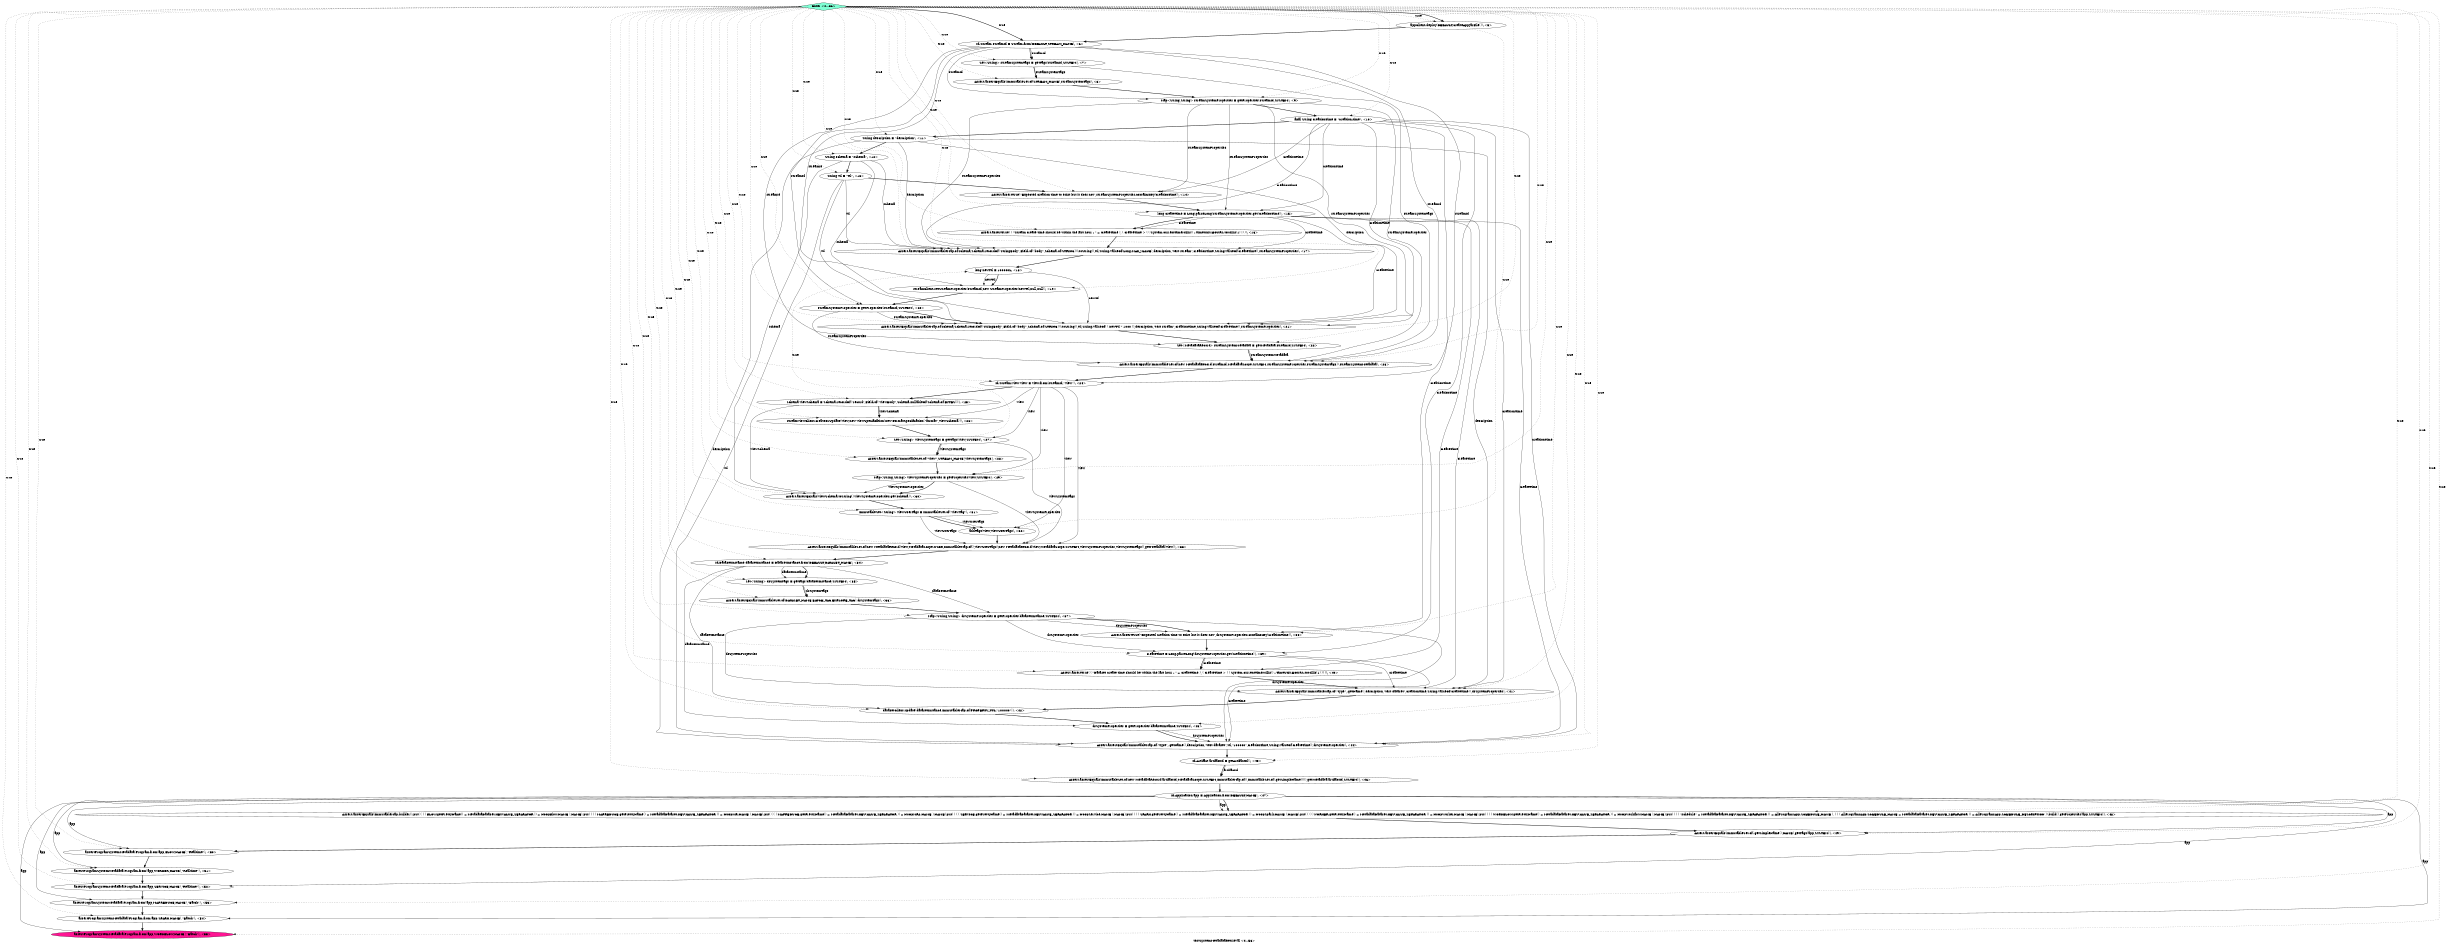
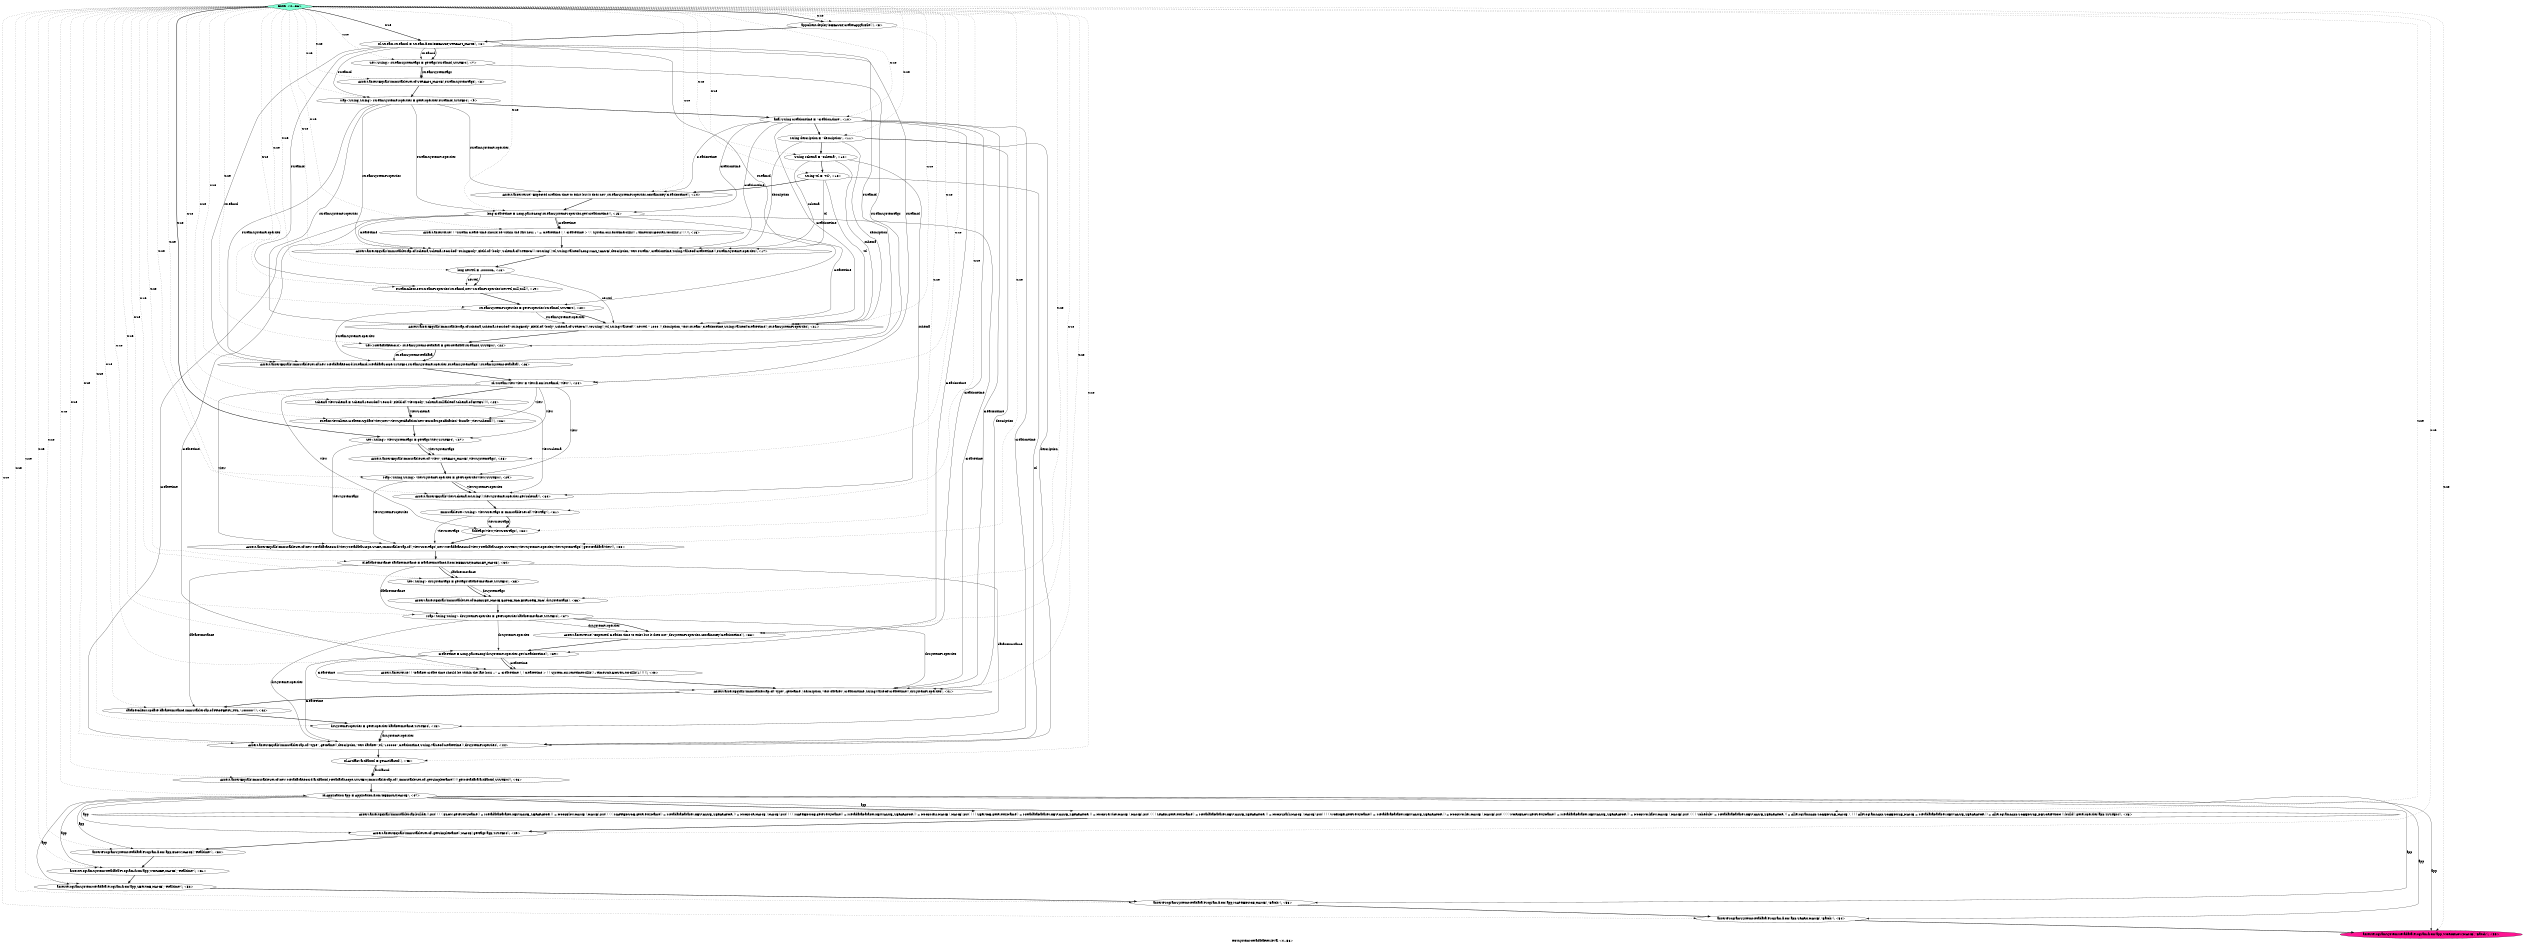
  digraph {
    label="testSystemMetadataRetrieval <4...56>"
    node [fillcolor=white shape=ellipse style=filled]
    edge [style=solid]
    n1 [label="ImmutableSet<String> viewUserTags = ImmutableSet.of(\"viewTag\"); <31>"]
    n2 [label="Assert.assertEquals(ImmutableSet.of(new MetadataRecord(view,MetadataScope.USER,ImmutableMap.of(),viewUserTags),new MetadataRecord(view,MetadataScope.SYSTEM,viewSystemProperties,viewSystemTags)),getMetadata(view)); <33>"]
    n3 [label="addTags(view,viewUserTags); <32>"]
    n4 [label="Id.DatasetInstance datasetInstance = DatasetInstance.from(DEFAULT,DATASET_NAME); <34>"]
    n5 [label="assertProgramSystemMetadata(Program.from(app,FLOW,NAME),\"Realtime\"); <50>"]
    n6 [label="assertProgramSystemMetadata(Program.from(app,WORKER,NAME),\"Realtime\"); <51>"]
    n7 [label="assertProgramSystemMetadata(Program.from(app,SERVICE,NAME),\"Realtime\"); <52>"]
    n8 [label="dsSystemProperties = getProperties(datasetInstance,SYSTEM); <43>"]
    n9 [label="Set<String> dsSystemTags = getTags(datasetInstance,SYSTEM); <35>"]
    n10 [label="datasetClient.update(datasetInstance,ImmutableMap.of(PROPERTY_TTL,\"100000\")); <42>"]
    n11 [label="Map<String,String> dsSystemProperties = getProperties(datasetInstance,SYSTEM); <37>"]
    n12 [label="Assert.assertEquals(ImmutableMap.of(\"type\",.getName(),description,\"test dataset\",ttl,\"100000\",creationTime,String.valueOf(createTime)),dsSystemProperties); <44>"]
    n13 [label="Assert.assertEquals(ImmutableSet.of(DATASET_NAME,BATCH_TAG,EXPLORE_TAG),dsSystemTags); <36>"]
    n14 [label="createTime = Long.parseLong(dsSystemProperties.get(creationTime)); <39>"]
    n15 [label="Assert.assertEquals(ImmutableMap.of(\"type\",.getName(),description,\"test dataset\",creationTime,String.valueOf(createTime)),dsSystemProperties); <41>"]
    n16 [label="Assert.assertTrue(\"Expected creation time to exist but it does not\",dsSystemProperties.containsKey(creationTime)); <38>"]
    n17 [label="Map<String,String> streamSystemProperties = getProperties(streamId,SYSTEM); <9>"]
    n18 [label="Assert.assertEquals(ImmutableMap.of(schema,Schema.recordOf(\"stringBody\",Field.of(\"body\",Schema.of(STRING))).toString(),ttl,String.valueOf(Long.MAX_VALUE),description,\"test stream\",creationTime,String.valueOf(createTime)),streamSystemProperties); <17>"]
    n19 [label="final String creationTime = \"creation-time\"; <10>"]
    n20 [label="long createTime = Long.parseLong(streamSystemProperties.get(creationTime)); <15>"]
    n21 [label="Assert.assertEquals(ImmutableMap.of(schema,Schema.recordOf(\"stringBody\",Field.of(\"body\",Schema.of(STRING))).toString(),ttl,String.valueOf( ( newTtl * 1000 )),description,\"test stream\",creationTime,String.valueOf(createTime)),streamSystemProperties); <21>"]
    n22 [label="Assert.assertTrue(\"Expected creation time to exist but it does not\",streamSystemProperties.containsKey(creationTime)); <14>"]
    n23 [label="Assert.assertEquals(ImmutableSet.of(new MetadataRecord(streamId,MetadataScope.SYSTEM,streamSystemProperties,streamSystemTags)),streamSystemMetadata); <23>"]
    n24 [label="long newTtl = 100000L; <18>"]
    n25 [label="String description = \"description\"; <11>"]
    n26 [label="Assert.assertTrue( ( \"Dataset create time should be within the last hour - \" + createTime ), ( createTime > ( ( System.currentTimeMillis() - TimeUnit.HOURS.toMillis(1) )) )); <40>"]
    n27 [label="Assert.assertTrue( ( \"Stream create time should be within the last hour - \" + createTime ), ( createTime > ( ( System.currentTimeMillis() - TimeUnit.HOURS.toMillis(1) )) )); <16>"]
    n28 [label="Set<MetadataRecord> streamSystemMetadata = getMetadata(streamId,SYSTEM); <22>"]
    n29 [label="Id.Stream.View view = View.from(streamId,\"view\"); <24>"]
    n30 [label="Id.Artifact artifactId = getArtifactId(); <45>"]
    n31 [label="Assert.assertEquals(ImmutableSet.of(new MetadataRecord(artifactId,MetadataScope.SYSTEM,ImmutableMap.of(),ImmutableSet.of(.getSimpleName()))),getMetadata(artifactId,SYSTEM)); <46>"]
    n32 [label="streamClient.setStreamProperties(streamId,new StreamProperties(newTtl,null,null)); <19>"]
    n33 [label="assertProgramSystemMetadata(Program.from(app,MAPREDUCE,NAME),\"Batch\"); <53>"]
    n34 [label="Map<String,String> viewSystemProperties = getProperties(view,SYSTEM); <29>"]
    n35 [label="Assert.assertEquals(viewSchema.toString(),viewSystemProperties.get(schema)); <30>"]
    n36 [label="Assert.assertEquals(ImmutableSet.of(STREAM_NAME),streamSystemTags); <8>"]
    n37 [label="String schema = \"schema\"; <12>"]
    n38 [label="Assert.assertEquals(ImmutableMap.builder().put( ( ( ( FLOW.getPrettyName() + MetadataDataset.KEYVALUE_SEPARATOR )) + NoOpFlow.NAME ),NAME).put( ( ( ( MAPREDUCE.getPrettyName() + MetadataDataset.KEYVALUE_SEPARATOR )) + NoOpMR.NAME ),NAME).put( ( ( ( MAPREDUCE.getPrettyName() + MetadataDataset.KEYVALUE_SEPARATOR )) + NoOpMR2.NAME ),NAME).put( ( ( ( SERVICE.getPrettyName() + MetadataDataset.KEYVALUE_SEPARATOR )) + NoOpService.NAME ),NAME).put( ( ( ( SPARK.getPrettyName() + MetadataDataset.KEYVALUE_SEPARATOR )) + NoOpSpark.NAME ),NAME).put( ( ( ( WORKER.getPrettyName() + MetadataDataset.KEYVALUE_SEPARATOR )) + NoOpWorker.NAME ),NAME).put( ( ( ( WORKFLOW.getPrettyName() + MetadataDataset.KEYVALUE_SEPARATOR )) + NoOpWorkflow.NAME ),NAME).put( ( ( ( \"schedule\" + MetadataDataset.KEYVALUE_SEPARATOR )) + AllProgramsApp.SCHEDULE_NAME ), ( ( ( AllProgramsApp.SCHEDULE_NAME + MetadataDataset.KEYVALUE_SEPARATOR )) + AllProgramsApp.SCHEDULE_DESCRIPTION )).build(),getProperties(app,SYSTEM)); <48>"]
    n39 [label="Assert.assertEquals(ImmutableSet.of(.getSimpleName(),NAME),getTags(app,SYSTEM)); <49>"]
    n40 [label="Set<String> viewSystemTags = getTags(view,SYSTEM); <27>"]
    n41 [label="streamViewClient.createOrUpdate(view,new ViewSpecification(new FormatSpecification(\"format\",viewSchema))); <26>"]
    n42 [label="Schema viewSchema = Schema.recordOf(\"record\",Field.of(\"viewBody\",Schema.nullableOf(Schema.of(BYTES)))); <25>"]
    n43 [label="Assert.assertEquals(ImmutableSet.of(\"view\",STREAM_NAME),viewSystemTags); <28>"]
    n44 [label="String ttl = \"ttl\"; <13>"]
    n45 [label="Id.Application app = Application.from(DEFAULT,NAME); <47>"]
    n46 [label="assertProgramSystemMetadata(Program.from(app,SPARK,NAME),\"Batch\"); <54>"]
    n47 [fillcolor=deeppink label="assertProgramSystemMetadata(Program.from(app,WORKFLOW,NAME),\"Batch\"); <55>"]
    n48 [label="streamSystemProperties = getProperties(streamId,SYSTEM); <20>"]
    n49 [label="Id.Stream streamId = Stream.from(DEFAULT,STREAM_NAME); <6>"]
    n50 [label="Set<String> streamSystemTags = getTags(streamId,SYSTEM); <7>"]
    n51 [fillcolor=aquamarine label="Enter <4...56>" shape=diamond]
    n52 [label="appClient.deploy(DEFAULT,createAppJarFile()); <5>"]
    n1 -> n2 [label=viewUserTags]
    n1 -> n3 [label=viewUserTags]
    n1 -> n3 [style=bold]
    n2 -> n4 [style=bold]
    n3 -> n2 [style=bold]
    n4 -> n8 [label=datasetInstance]
    n4 -> n9 [label=datasetInstance]
    n4 -> n9 [style=bold]
    n4 -> n10 [label=datasetInstance]
    n4 -> n11 [label=datasetInstance]
    n5 -> n6 [style=bold]
    n6 -> n7 [style=bold]
    n7 -> n33 [style=bold]
    n8 -> n12 [label=dsSystemProperties]
    n8 -> n12 [style=bold]
    n9 -> n13 [label=dsSystemTags]
    n9 -> n13 [style=bold]
    n10 -> n8 [style=bold]
    n11 -> n12 [label=dsSystemProperties]
    n11 -> n14 [label=dsSystemProperties]
    n11 -> n15 [label=dsSystemProperties]
    n11 -> n16 [label=dsSystemProperties]
    n11 -> n16 [style=bold]
    n12 -> n30 [style=bold]
    n13 -> n11 [style=bold]
    n14 -> n12 [label=createTime]
    n14 -> n15 [label=createTime]
    n14 -> n26 [label=createTime]
    n14 -> n26 [style=bold]
    n15 -> n10 [style=bold]
    n16 -> n14 [style=bold]
    n17 -> n18 [label=streamSystemProperties]
    n17 -> n19 [style=bold]
    n17 -> n20 [label=streamSystemProperties]
    n17 -> n21 [label=streamSystemProperties]
    n17 -> n22 [label=streamSystemProperties]
    n17 -> n23 [label=streamSystemProperties]
    n18 -> n24 [style=bold]
    n19 -> n12 [label=creationTime]
    n19 -> n14 [label=creationTime]
    n19 -> n15 [label=creationTime]
    n19 -> n16 [label=creationTime]
    n19 -> n18 [label=creationTime]
    n19 -> n20 [label=creationTime]
    n19 -> n21 [label=creationTime]
    n19 -> n22 [label=creationTime]
    n19 -> n25 [style=bold]
    n20 -> n12 [label=createTime]
    n20 -> n15 [label=createTime]
    n20 -> n18 [label=createTime]
    n20 -> n21 [label=createTime]
    n20 -> n26 [label=createTime]
    n20 -> n27 [label=createTime]
    n20 -> n27 [style=bold]
    n21 -> n28 [style=bold]
    n22 -> n20 [style=bold]
    n23 -> n29 [style=bold]
    n24 -> n21 [label=newTtl]
    n24 -> n32 [label=newTtl]
    n24 -> n32 [style=bold]
    n25 -> n12 [label=description]
    n25 -> n15 [label=description]
    n25 -> n18 [label=description]
    n25 -> n21 [label=description]
    n25 -> n37 [style=bold]
    n26 -> n15 [style=bold]
    n27 -> n18 [style=bold]
    n28 -> n23 [label=streamSystemMetadata]
    n28 -> n23 [style=bold]
    n29 -> n2 [label=view]
    n29 -> n3 [label=view]
    n29 -> n34 [label=view]
    n29 -> n40 [label=view]
    n29 -> n41 [label=view]
    n29 -> n42 [style=bold]
    n30 -> n31 [label=artifactId]
    n30 -> n31 [style=bold]
    n31 -> n45 [style=bold]
    n32 -> n48 [style=bold]
    n33 -> n46 [style=bold]
    n34 -> n2 [label=viewSystemProperties]
    n34 -> n35 [label=viewSystemProperties]
    n34 -> n35 [style=bold]
    n35 -> n1 [style=bold]
    n36 -> n17 [style=bold]
    n37 -> n18 [label=schema]
    n37 -> n21 [label=schema]
    n37 -> n35 [label=schema]
    n37 -> n44 [style=bold]
    n38 -> n39 [style=bold]
    n39 -> n5 [style=bold]
    n40 -> n2 [label=viewSystemTags]
    n40 -> n43 [label=viewSystemTags]
    n40 -> n43 [style=bold]
    n41 -> n40 [style=bold]
    n42 -> n35 [label=viewSchema]
    n42 -> n41 [label=viewSchema]
    n42 -> n41 [style=bold]
    n43 -> n34 [style=bold]
    n44 -> n12 [label=ttl]
    n44 -> n18 [label=ttl]
    n44 -> n21 [label=ttl]
    n44 -> n22 [style=bold]
    n45 -> n5 [label=app]
    n45 -> n6 [label=app]
    n45 -> n7 [label=app]
    n45 -> n33 [label=app]
    n45 -> n38 [label=app]
    n45 -> n38 [style=bold]
    n45 -> n39 [label=app]
    n45 -> n46 [label=app]
    n45 -> n47 [label=app]
    n46 -> n47 [style=bold]
    n48 -> n21 [label=streamSystemProperties]
    n48 -> n21 [style=bold]
    n48 -> n23 [label=streamSystemProperties]
    n49 -> n17 [label=streamId]
    n49 -> n23 [label=streamId]
    n49 -> n28 [label=streamId]
    n49 -> n29 [label=streamId]
    n49 -> n32 [label=streamId]
    n49 -> n48 [label=streamId]
    n49 -> n50 [label=streamId]
    n49 -> n50 [style=bold]
    n50 -> n23 [label=streamSystemTags]
    n50 -> n36 [label=streamSystemTags]
    n50 -> n36 [style=bold]
    n51 -> n1 [label=true style=dotted]
    n51 -> n2 [label=true style=dotted]
    n51 -> n4 [label=true style=dotted]
    n51 -> n5 [label=true style=dotted]
    n51 -> n6 [label=true style=dotted]
    n51 -> n7 [label=true style=dotted]
    n51 -> n8 [label=true style=dotted]
    n51 -> n9 [label=true style=dotted]
    n51 -> n10 [label=true style=dotted]
    n51 -> n11 [label=true style=dotted]
    n51 -> n12 [label=true style=dotted]
    n51 -> n13 [label=true style=dotted]
    n51 -> n14 [label=true style=dotted]
    n51 -> n15 [label=true style=dotted]
    n51 -> n16 [label=true style=dotted]
    n51 -> n17 [label=true style=dotted]
    n51 -> n18 [label=true style=dotted]
    n51 -> n19 [label=true style=dotted]
    n51 -> n20 [label=true style=dotted]
    n51 -> n21 [label=true style=dotted]
    n51 -> n22 [label=true style=dotted]
    n51 -> n23 [label=true style=dotted]
-   n40 -> n24 [label=true style=dotted]
+   n51 -> n24 [label=true style=dotted]
    n51 -> n25 [label=true style=dotted]
    n51 -> n26 [label=true style=dotted]
    n51 -> n27 [label=true style=dotted]
    n51 -> n28 [label=true style=dotted]
    n51 -> n29 [label=true style=dotted]
    n51 -> n30 [label=true style=dotted]
    n51 -> n31 [label=true style=dotted]
    n51 -> n32 [label=true style=dotted]
    n51 -> n33 [label=true style=dotted]
    n51 -> n34 [label=true style=dotted]
    n51 -> n35 [label=true style=dotted]
    n51 -> n36 [label=true style=dotted]
    n51 -> n37 [label=true style=dotted]
    n51 -> n38 [label=true style=dotted]
    n51 -> n39 [label=true style=dotted]
-   n51 -> n40 [label=true style=dotted]
+   n51 -> n40 [label=true style=bold]
    n51 -> n41 [label=true style=dotted]
    n51 -> n42 [label=true style=dotted]
    n51 -> n43 [label=true style=dotted]
    n51 -> n44 [label=true style=dotted]
+   n51 -> n45 [label=true style=dotted]
    n51 -> n46 [label=true style=dotted]
    n51 -> n47 [label=true style=dotted]
    n51 -> n48 [label=true style=dotted]
    n51 -> n49 [label=true style=bold]
    n51 -> n50 [label=true style=dotted]
    n51 -> n52 [label=true style=dotted]
    n51 -> n52 [style=bold]
    n52 -> n3 [label=true style=dotted]
    n52 -> n49 [style=bold]
  }
